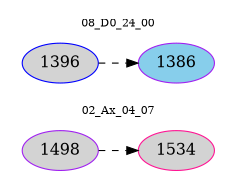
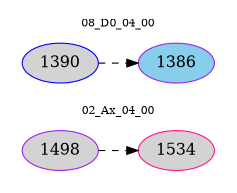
  digraph {
    rankdir=LR
    node [color=purple fillcolor=lightgrey style=filled]
    edge [color=black style=dashed]
    n1 [label=1498]
    n2 [color=deeppink label=1534]
-   n3 [color=blue label=1396]
+   n3 [color=blue label=1390]
    n4 [fillcolor=skyblue label=1386]
    subgraph cluster_1 {
      color=white
      fontsize=10
-     label="02_Ax_04_07"
+     label="02_Ax_04_00"
      n1
      n2
    }
    subgraph cluster_2 {
      color=white
      fontsize=10
-     label="08_D0_24_00"
+     label="08_D0_04_00"
      n3
      n4
    }
    n1 -> n2
    n3 -> n4
  }
